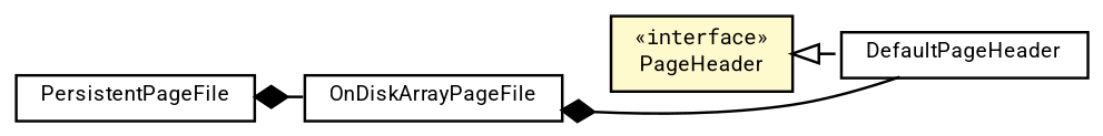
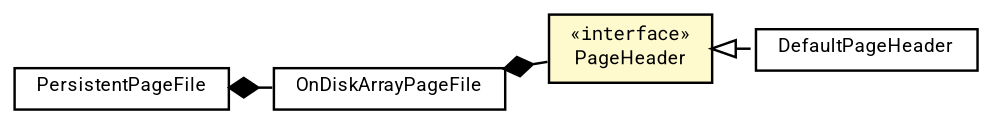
  digraph {
    fontname="Roboto Mono"
    nodesep=0.15
    rankdir=LR
    ranksep=0.25
    node [fontcolor=black fontname="Roboto Mono" fontsize=8 margin=0 shape=plaintext]
    edge [arrowhead=none arrowtail=diamond color=black dir=back fontname="Roboto Mono" fontsize=7 labelfontname=Roboto labelfontsize=7 weight=6]
    n1 [height=0 label=<<table title="de.lmu.ifi.dbs.elki.persistent.OnDiskArrayPageFile" border="0" cellborder="1" cellspacing="0" cellpadding="2" href="OnDiskArrayPageFile.html" target="_parent"> 		<tr><td><table border="0" cellspacing="0" cellpadding="1"> 		<tr><td align="center" balign="center"> <font face="Roboto">OnDiskArrayPageFile</font> </td></tr> 		</table></td></tr> 		</table>> width=0]
    n2 [height=0 label=<<table title="de.lmu.ifi.dbs.elki.persistent.PageHeader" border="0" cellborder="1" cellspacing="0" cellpadding="2" bgcolor="lemonChiffon" href="PageHeader.html" target="_parent"> 		<tr><td><table border="0" cellspacing="0" cellpadding="1"> 		<tr><td align="center" balign="center"> &#171;interface&#187; </td></tr> 		<tr><td align="center" balign="center"> <font face="Roboto">PageHeader</font> </td></tr> 		</table></td></tr> 		</table>> width=0]
    n3 [height=0 label=<<table title="de.lmu.ifi.dbs.elki.persistent.DefaultPageHeader" border="0" cellborder="1" cellspacing="0" cellpadding="2" href="DefaultPageHeader.html" target="_parent"> 		<tr><td><table border="0" cellspacing="0" cellpadding="1"> 		<tr><td align="center" balign="center"> <font face="Roboto">DefaultPageHeader</font> </td></tr> 		</table></td></tr> 		</table>> width=0]
    n4 [height=0 label=<<table title="de.lmu.ifi.dbs.elki.persistent.PersistentPageFile" border="0" cellborder="1" cellspacing="0" cellpadding="2" href="PersistentPageFile.html" target="_parent"> 		<tr><td><table border="0" cellspacing="0" cellpadding="1"> 		<tr><td align="center" balign="center"> <font face="Roboto">PersistentPageFile</font> </td></tr> 		</table></td></tr> 		</table>> width=0]
-   n1 -> n3
+   n1 -> n2
    n2 -> n3 [arrowtail=empty style=dashed weight=9 arrowhead=""]
    n4 -> n1
  }
